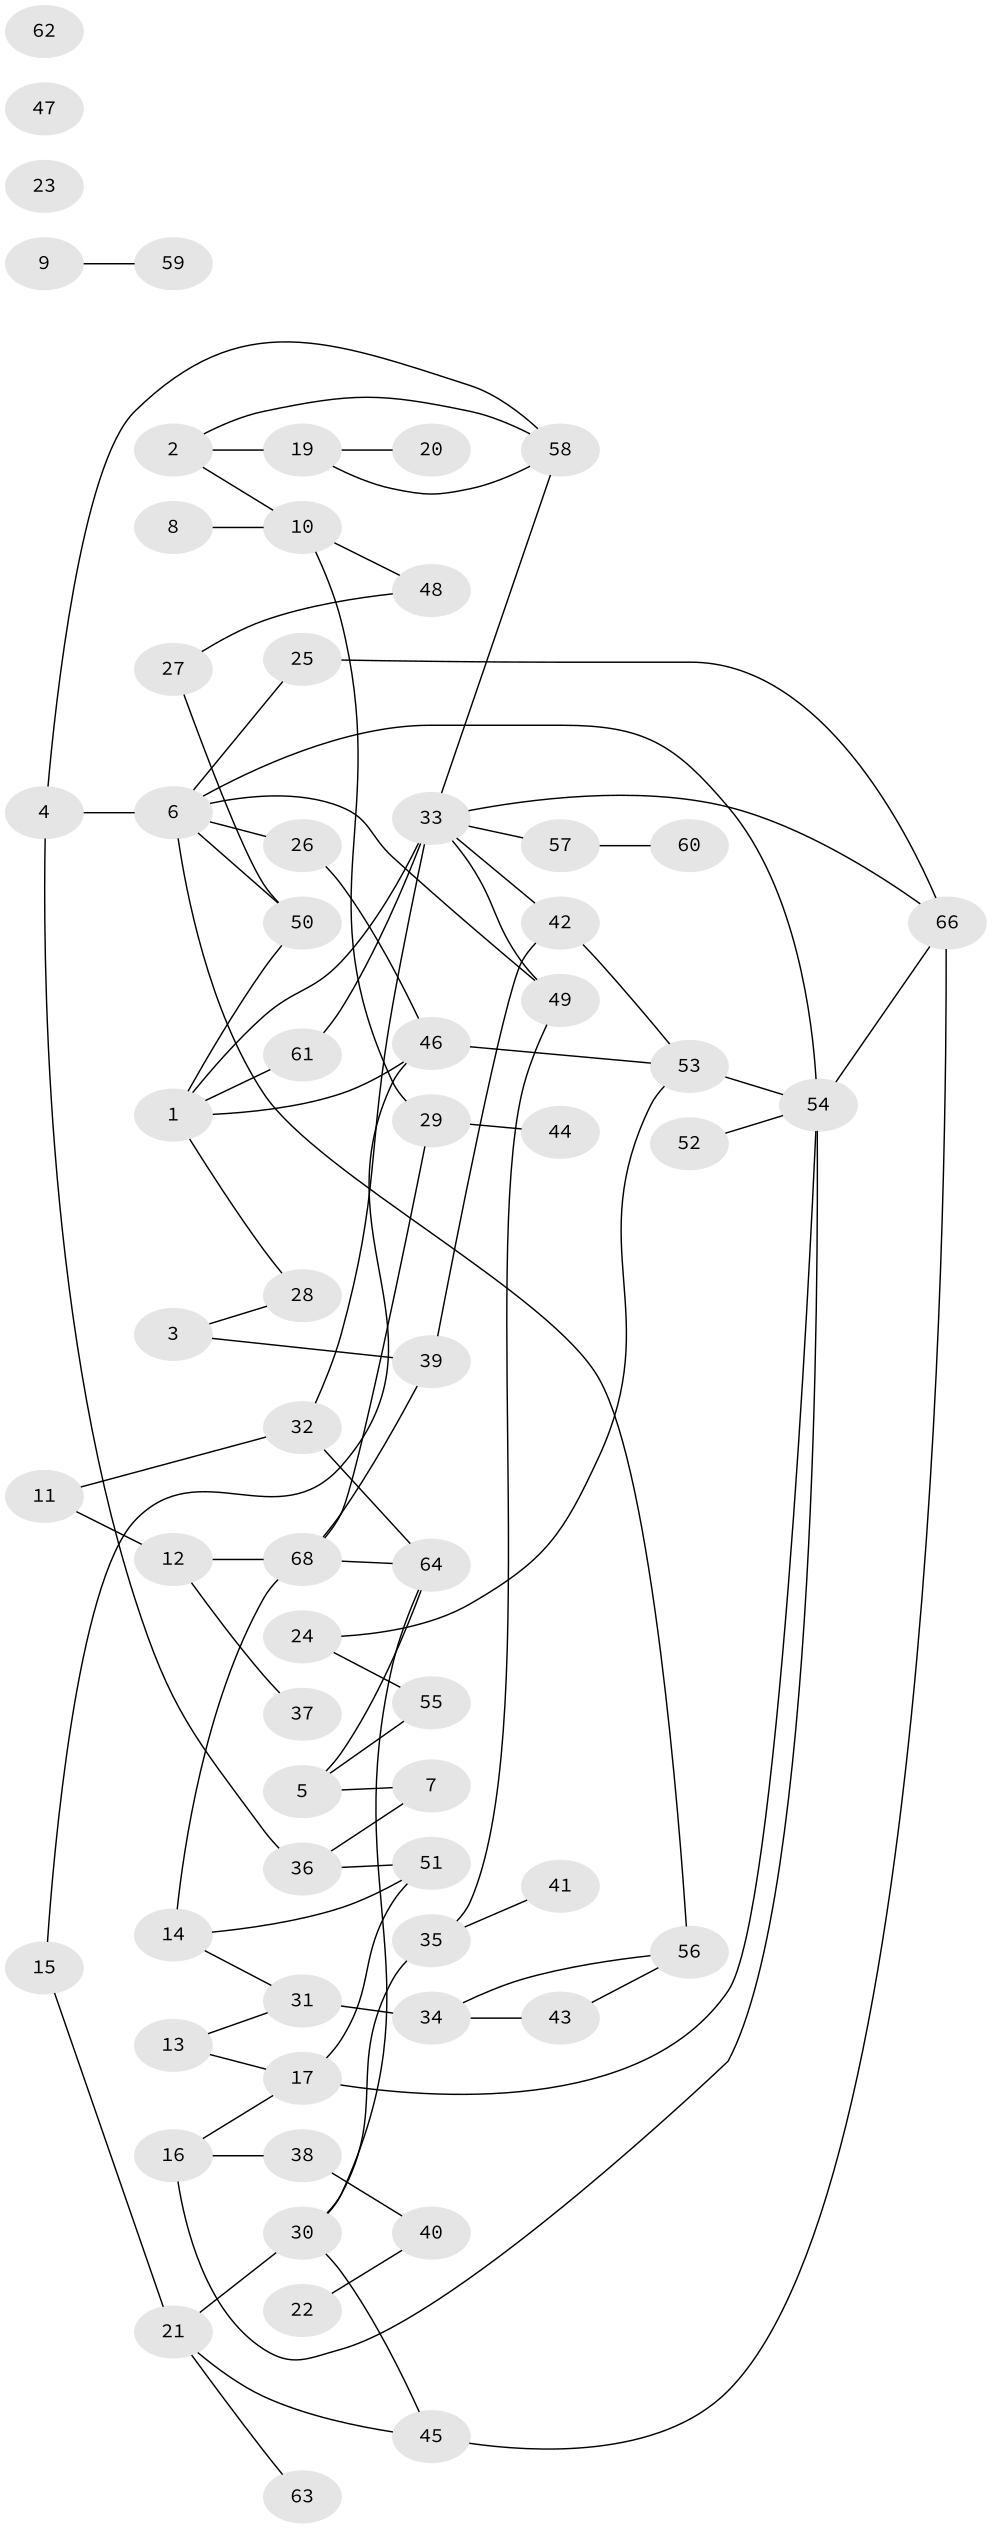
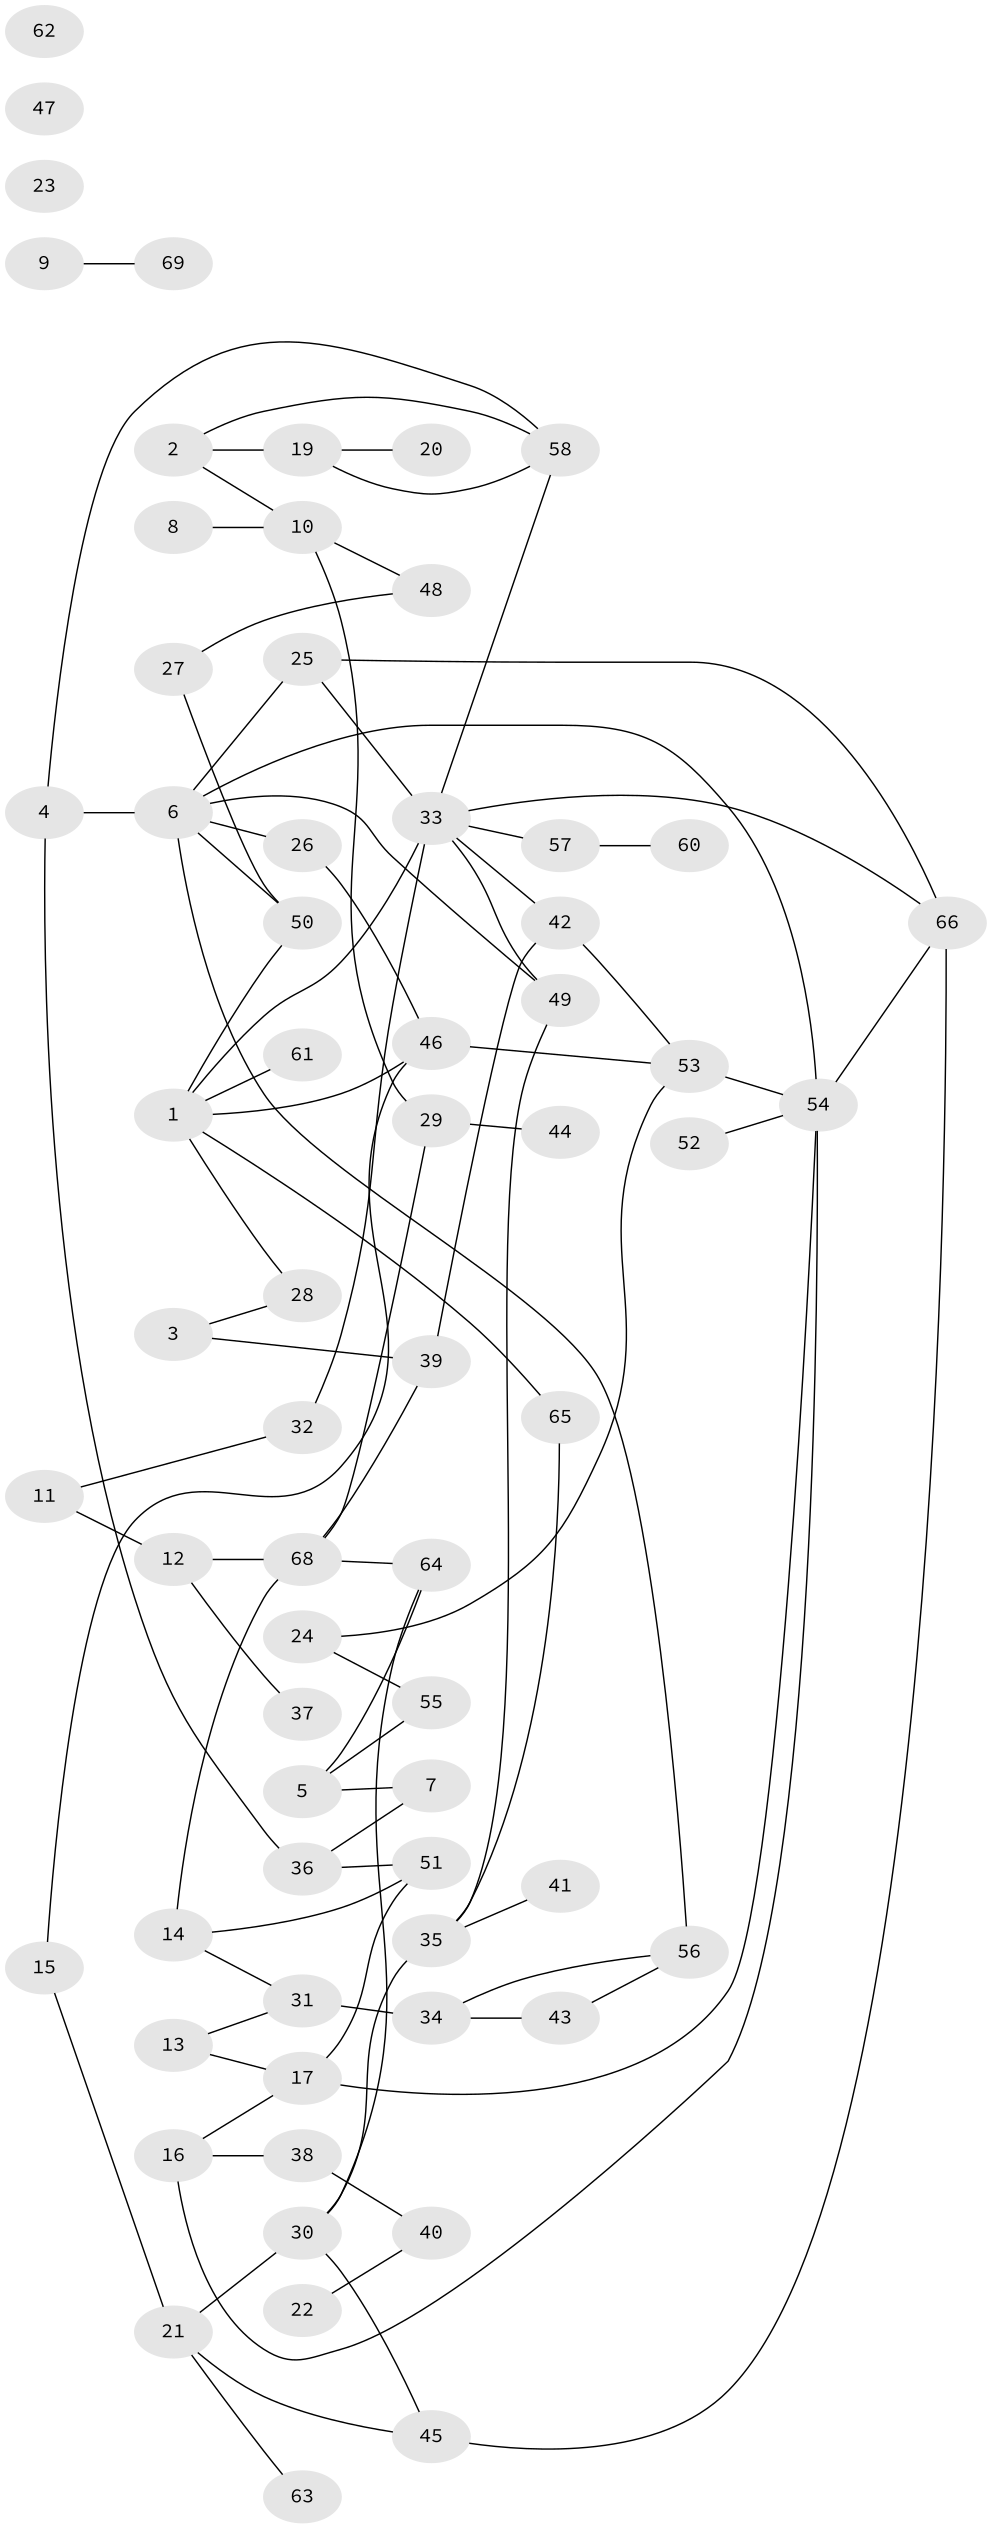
  graph {
    fontname="Source Code Pro"
    rankdir=LR
    node [color=gray90 fontname="Source Code Pro" style=filled]
    edge [fontname="Source Code Pro"]
    1
    28
    33
    50
    61
+   65
    46
    58
    49
    66
    42
    57
    39
    2
    10
    19
    29
    48
    20
    3
    4
    6
    36
    25
    26
    54
    56
    7
    51
    5
    55
    64
    8
    9
-   59
+   59 [label=69]
    44
    11
    12
    32
    n40 [label=68]
    37
    13
    17
    31
    34
    14
    15
    21
    30
    45
    63
    53
    16
    38
    40
    35
    22
    23
    24
    27
    41
    43
    60
    47
    52
    62
    1 -- 28
    1 -- 33
    1 -- 50
    1 -- 61
+   1 -- 65
    1 -- 46
    33 -- 58
    33 -- 49
    33 -- 66
    33 -- 42
    33 -- 57
    46 -- 53
    42 -- 53
    57 -- 60
    39 -- 42
    2 -- 58
    2 -- 10
    2 -- 19
    10 -- 29
    10 -- 48
    19 -- 58
    19 -- 20
    29 -- 44
    3 -- 28
    3 -- 39
    4 -- 58
    4 -- 6
    4 -- 36
    6 -- 50
    6 -- 49
    6 -- 25
    6 -- 26
    6 -- 54
    6 -- 56
    36 -- 7
    36 -- 51
-   61 -- 33
+   25 -- 33
    25 -- 66
    26 -- 46
    54 -- 66
    5 -- 7
    5 -- 55
    5 -- 64
    8 -- 10
    9 -- 59
    11 -- 12
    11 -- 32
    12 -- n40
    12 -- 37
    32 -- 33
-   32 -- 64
    n40 -- 39
    n40 -- 29
    n40 -- 64
    13 -- 17
    13 -- 31
    17 -- 54
    17 -- 51
    31 -- 34
    34 -- 56
    34 -- 43
    14 -- 51
    14 -- n40
    14 -- 31
    15 -- 46
    15 -- 21
    21 -- 30
    21 -- 45
    21 -- 63
    30 -- 64
    30 -- 45
    30 -- 35
    45 -- 66
    53 -- 54
    16 -- 54
    16 -- 17
    16 -- 38
    38 -- 40
+   35 -- 65
    35 -- 49
    35 -- 41
    22 -- 40
    24 -- 55
    24 -- 53
    27 -- 50
    27 -- 48
    43 -- 56
    52 -- 54
  }
